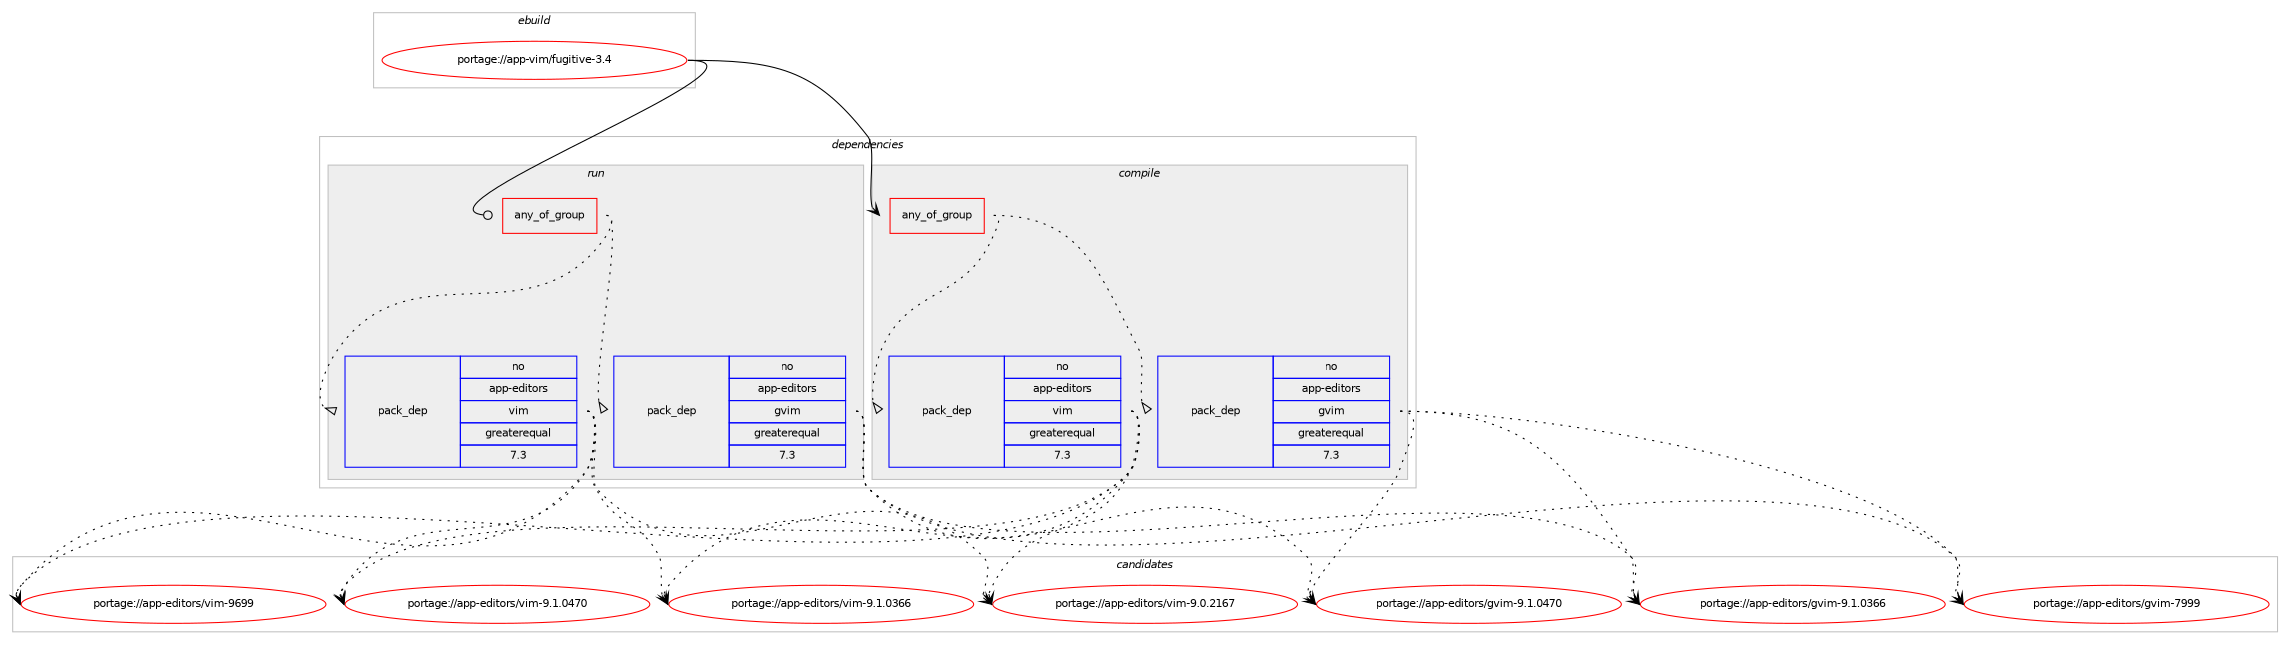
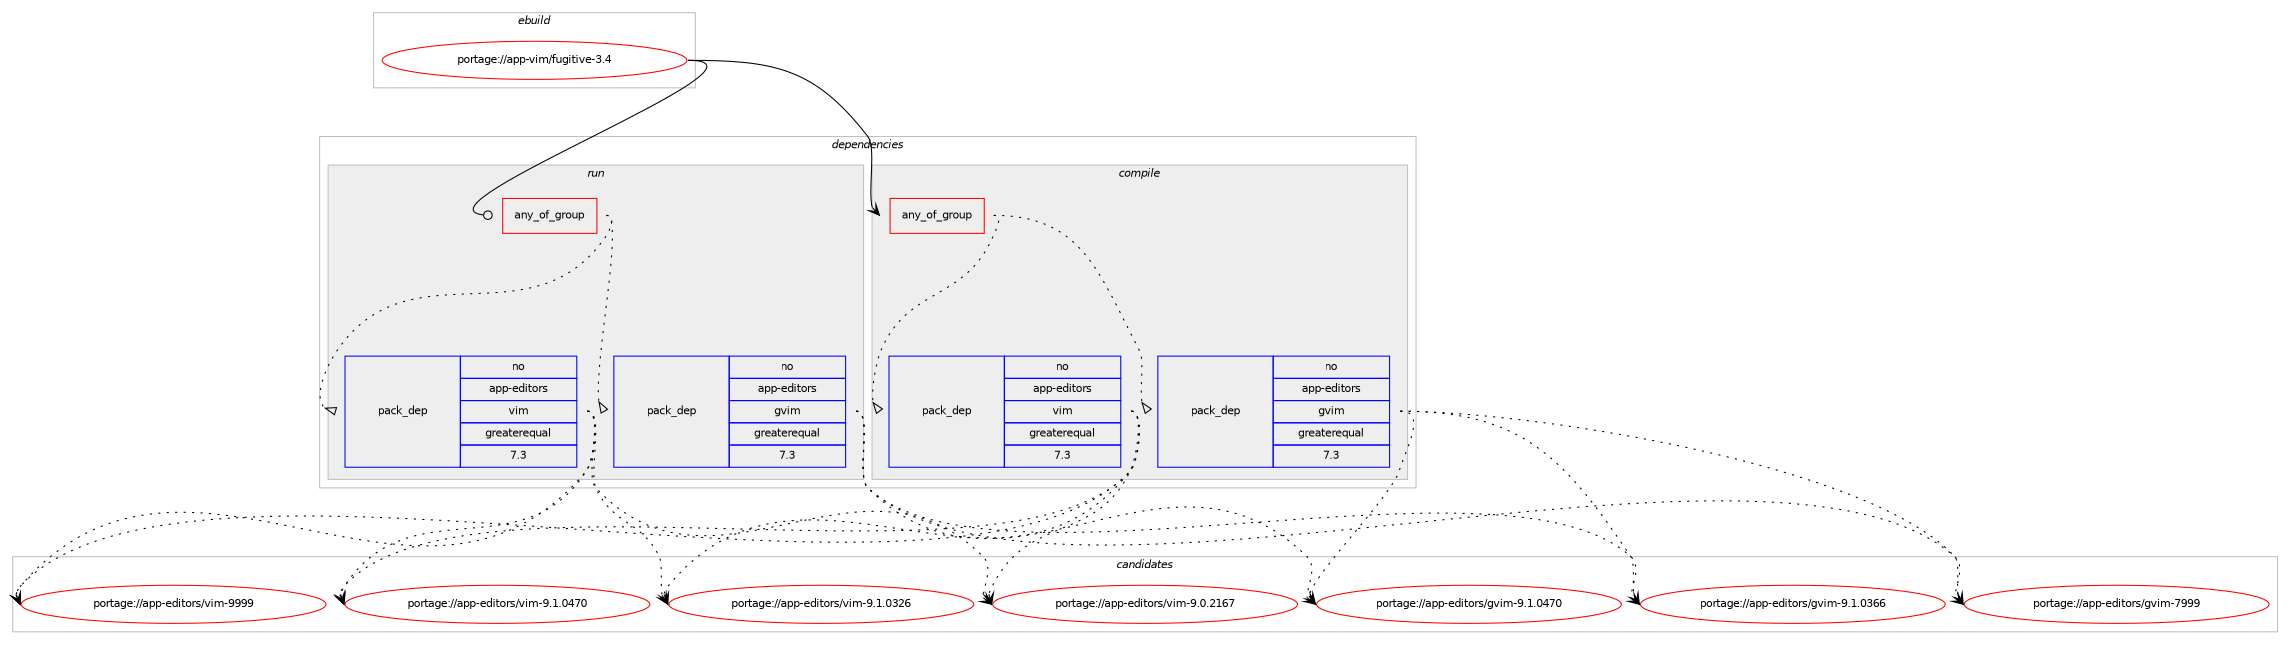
  digraph {
    compound=true
    concentrate=true
    fontname="DejaVu Sans"
    fontsize=10
    newrank=true
    rankdir=TB
    ranksep=1.5
    node [color=red fontname="DejaVu Sans" fontsize=10]
    edge [arrowhead=vee fontname="DejaVu Sans" headport=w style=dotted tailport=e weight=100]
    n1 [label="portage://app-vim/fugitive-3.4" width=4]
    n2 [color=blue label=<<TABLE BORDER="0" CELLBORDER="1" CELLSPACING="0" CELLPADDING="4" WIDTH="220"><TR><TD ROWSPAN="6" CELLPADDING="30">pack_dep</TD></TR><TR><TD WIDTH="110">no</TD></TR><TR><TD>app-editors</TD></TR><TR><TD>vim</TD></TR><TR><TD>greaterequal</TD></TR><TR><TD>7.3</TD></TR></TABLE>> shape=none]
    n3 [color=blue label=<<TABLE BORDER="0" CELLBORDER="1" CELLSPACING="0" CELLPADDING="4" WIDTH="220"><TR><TD ROWSPAN="6" CELLPADDING="30">pack_dep</TD></TR><TR><TD WIDTH="110">no</TD></TR><TR><TD>app-editors</TD></TR><TR><TD>gvim</TD></TR><TR><TD>greaterequal</TD></TR><TR><TD>7.3</TD></TR></TABLE>> shape=none]
    n4 [label=<<TABLE BORDER="0" CELLBORDER="1" CELLSPACING="0" CELLPADDING="4"><TR><TD CELLPADDING="10">any_of_group</TD></TR></TABLE>> shape=none]
    n5 [color=blue label=<<TABLE BORDER="0" CELLBORDER="1" CELLSPACING="0" CELLPADDING="4" WIDTH="220"><TR><TD ROWSPAN="6" CELLPADDING="30">pack_dep</TD></TR><TR><TD WIDTH="110">no</TD></TR><TR><TD>app-editors</TD></TR><TR><TD>vim</TD></TR><TR><TD>greaterequal</TD></TR><TR><TD>7.3</TD></TR></TABLE>> shape=none]
    n6 [color=blue label=<<TABLE BORDER="0" CELLBORDER="1" CELLSPACING="0" CELLPADDING="4" WIDTH="220"><TR><TD ROWSPAN="6" CELLPADDING="30">pack_dep</TD></TR><TR><TD WIDTH="110">no</TD></TR><TR><TD>app-editors</TD></TR><TR><TD>gvim</TD></TR><TR><TD>greaterequal</TD></TR><TR><TD>7.3</TD></TR></TABLE>> shape=none]
    n7 [label=<<TABLE BORDER="0" CELLBORDER="1" CELLSPACING="0" CELLPADDING="4"><TR><TD CELLPADDING="10">any_of_group</TD></TR></TABLE>> shape=none]
    n8 [label="portage://app-editors/vim-9.0.2167" width=4]
-   n9 [label="portage://app-editors/vim-9.1.0366" width=4]
+   n9 [label="portage://app-editors/vim-9.1.0326" width=4]
    n10 [label="portage://app-editors/vim-9.1.0470" width=4]
-   n11 [label="portage://app-editors/vim-9699" width=4]
+   n11 [label="portage://app-editors/vim-9999" width=4]
    n12 [label="portage://app-editors/gvim-9.1.0366" width=4]
    n13 [label="portage://app-editors/gvim-9.1.0470" width=4]
    n14 [label="portage://app-editors/gvim-7999" width=4]
    subgraph cluster_1 {
      color=gray
      label=<<i>ebuild</i>>
      rank=same
      n1
    }
    subgraph cluster_2 {
      color=gray
      label=<<i>dependencies</i>>
      subgraph cluster_3 {
        color=gray
        fillcolor="#eeeeee"
        label=<<i>compile</i>>
        style=filled
        subgraph sub_4 {
          color=gray
          fillcolor="#eeeeee"
          label=<<i>compile</i>>
          style=filled
          n4
          subgraph sub_5 {
            color=gray
            fillcolor="#eeeeee"
            label=<<i>compile</i>>
            style=filled
            n2
          }
          subgraph sub_6 {
            color=gray
            fillcolor="#eeeeee"
            label=<<i>compile</i>>
            style=filled
            n3
          }
        }
      }
      subgraph cluster_7 {
        color=gray
        fillcolor="#eeeeee"
        label=<<i>compile and run</i>>
        style=filled
      }
      subgraph cluster_8 {
        color=gray
        fillcolor="#eeeeee"
        label=<<i>run</i>>
        style=filled
        subgraph sub_9 {
          color=gray
          fillcolor="#eeeeee"
          label=<<i>run</i>>
          style=filled
          n7
          subgraph sub_10 {
            color=gray
            fillcolor="#eeeeee"
            label=<<i>run</i>>
            style=filled
            n5
          }
          subgraph sub_11 {
            color=gray
            fillcolor="#eeeeee"
            label=<<i>run</i>>
            style=filled
            n6
          }
        }
      }
    }
    subgraph cluster_12 {
      color=gray
      label=<<i>candidates</i>>
      rank=same
      subgraph sub_13 {
        color=black
        label=<<i>candidates</i>>
        nodesep=1
        rank=same
        n8
        n9
        n10
        n11
      }
      subgraph sub_14 {
        color=black
        label=<<i>candidates</i>>
        nodesep=1
        rank=same
        n12
        n13
        n14
      }
      subgraph sub_15 {
        color=black
        label=<<i>candidates</i>>
        nodesep=1
        rank=same
        n8
        n9
        n10
        n11
      }
      subgraph sub_16 {
        color=black
        label=<<i>candidates</i>>
        nodesep=1
        rank=same
        n12
        n13
        n14
      }
    }
    n1 -> n4 [style=solid weight=20]
    n1 -> n7 [arrowhead=odot style=solid weight=20]
    n2 -> n8
    n2 -> n9
    n2 -> n10
    n2 -> n11
    n3 -> n12
    n3 -> n13
    n3 -> n14
    n4 -> n2 [arrowhead=oinv weight=20]
    n4 -> n3 [arrowhead=oinv weight=20]
    n5 -> n8
    n5 -> n9
    n5 -> n10
    n5 -> n11
    n6 -> n12
    n6 -> n13
    n6 -> n14
    n7 -> n5 [arrowhead=oinv weight=20]
    n7 -> n6 [arrowhead=oinv weight=20]
  }
